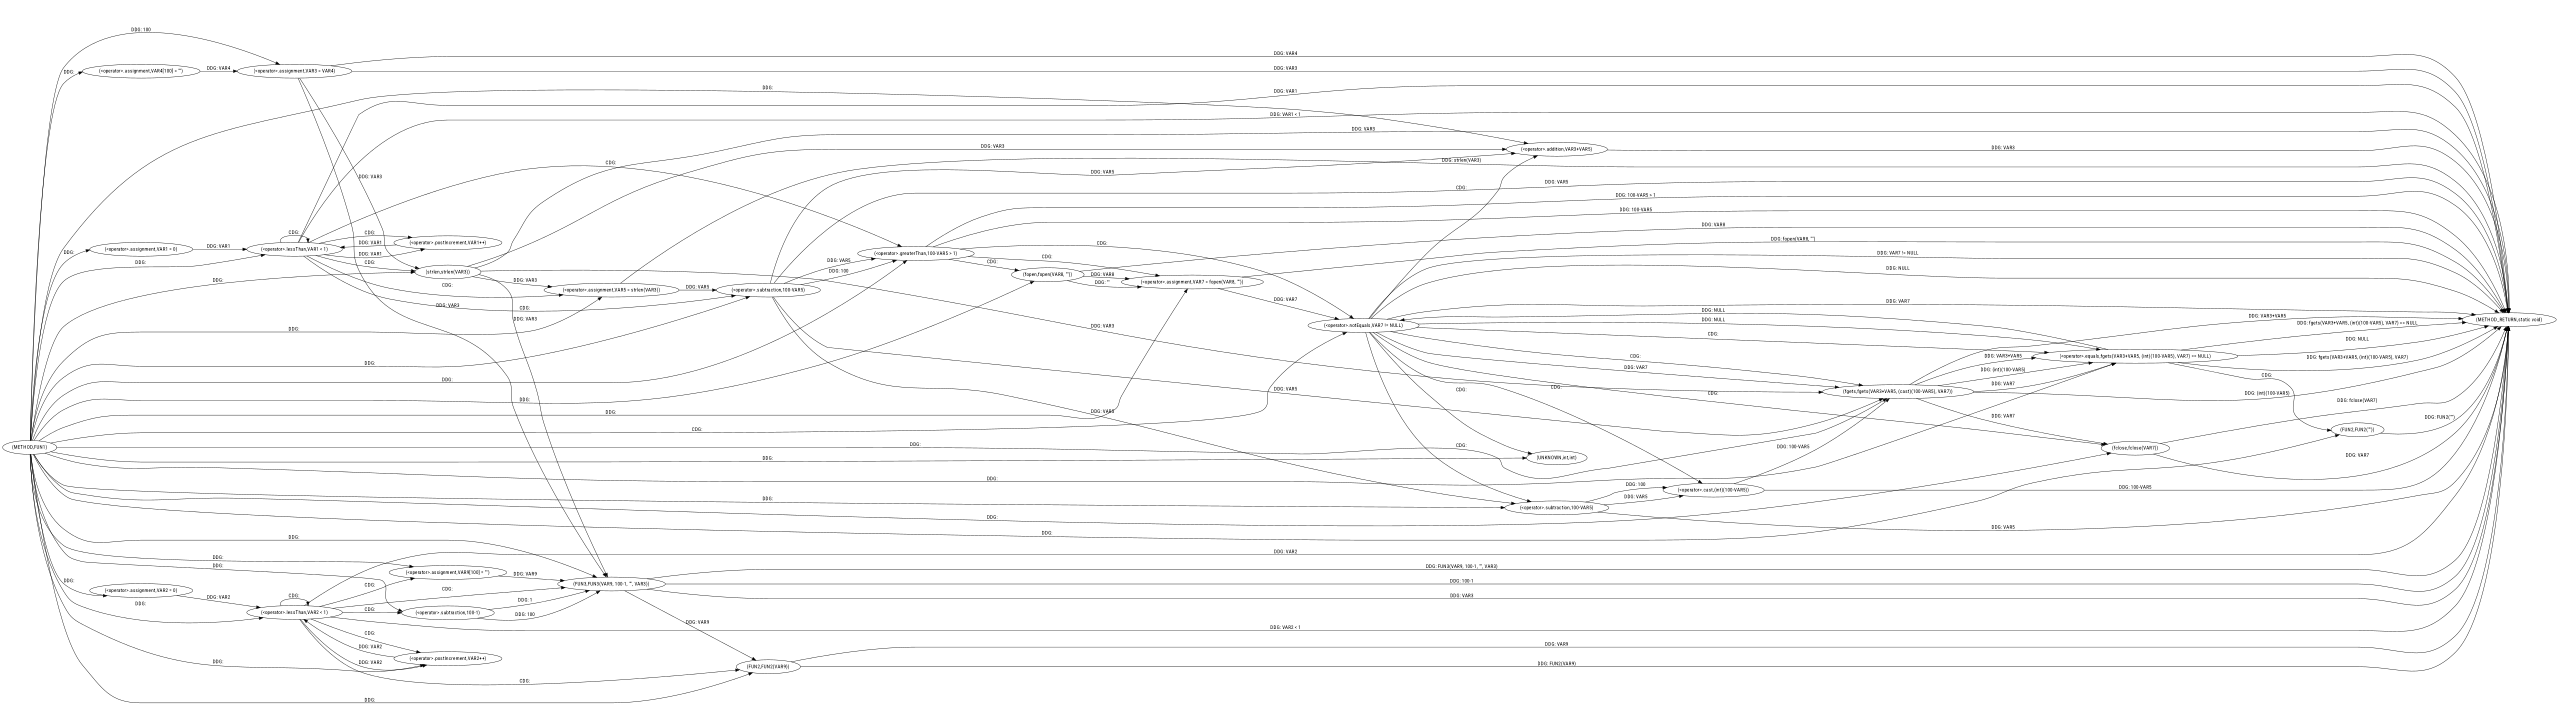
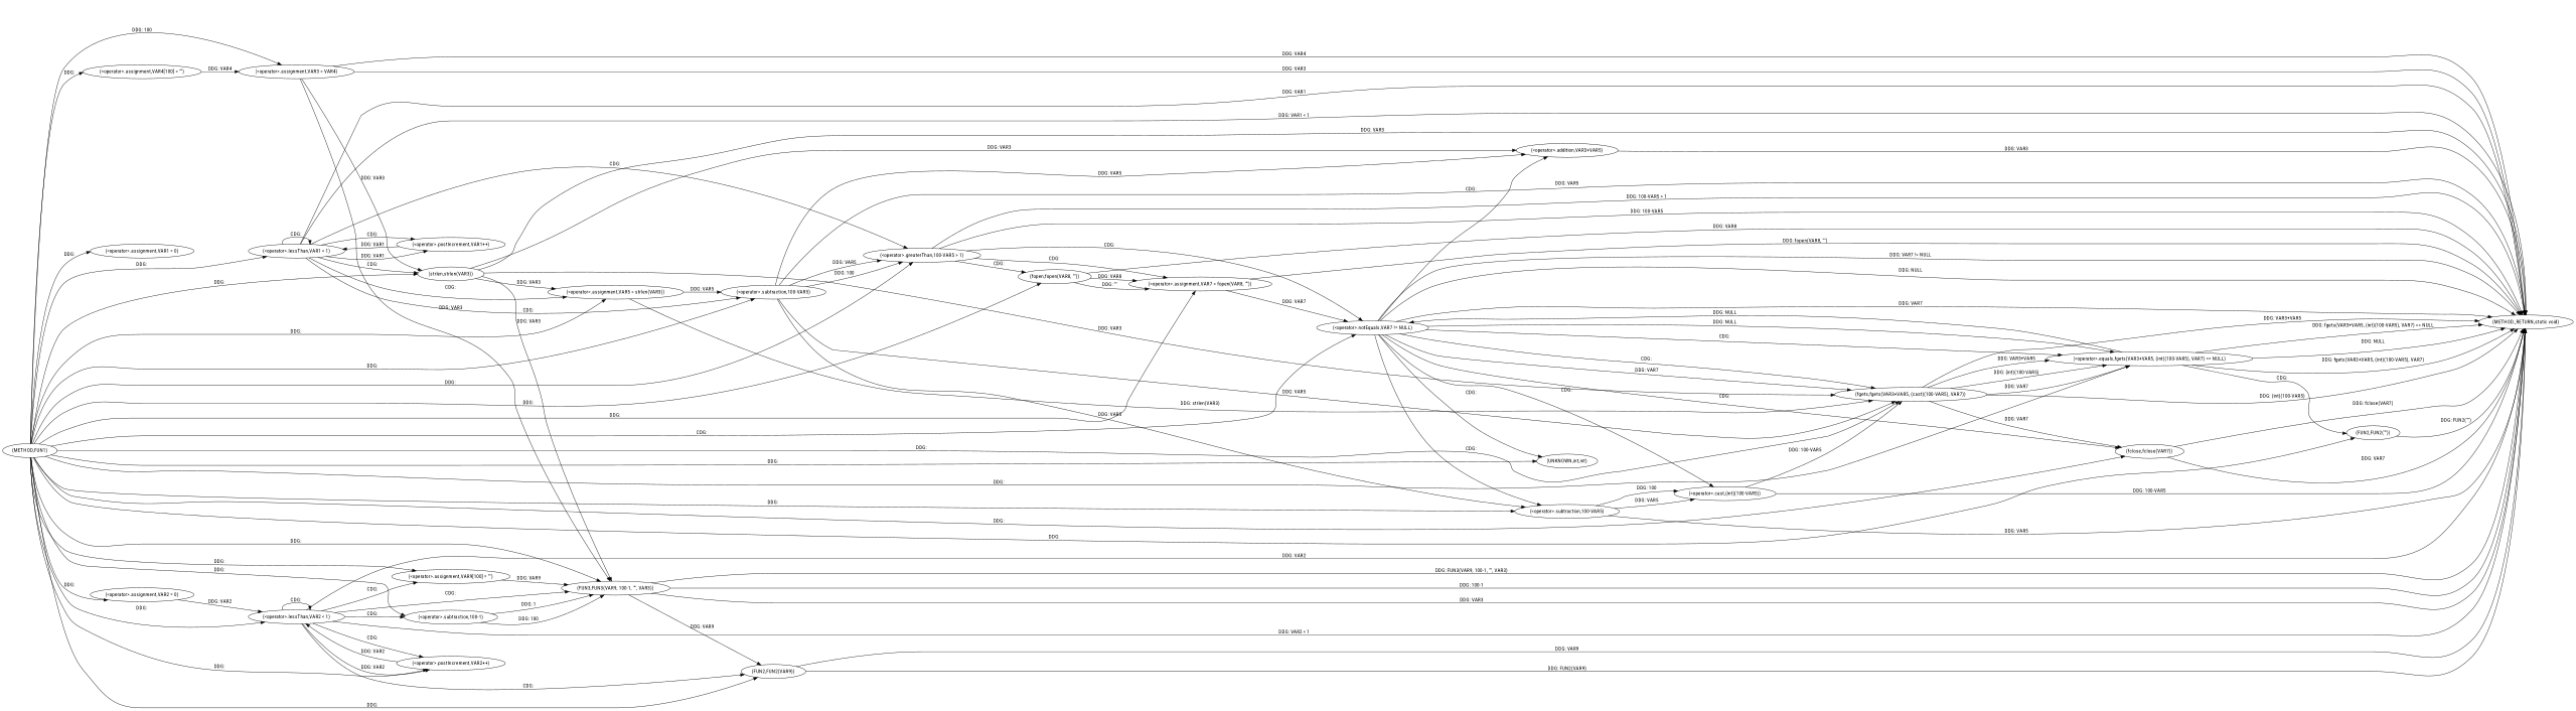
  digraph {
    fontname="Roboto Condensed"
    rankdir=LR
    node [fontname="Roboto Condensed"]
    edge [fontname="Roboto Condensed"]
    n1 [label="(METHOD,FUN1)"]
    n2 [label="(<operator>.assignment,VAR4[100] = \"\")"]
    n3 [label="(<operator>.assignment,VAR3 = VAR4)"]
    n4 [label="(<operator>.assignment,VAR1 = 0)"]
    n5 [label="(<operator>.lessThan,VAR1 < 1)"]
    n6 [label="(<operator>.assignment,VAR5 = strlen(VAR3))"]
    n7 [label="(strlen,strlen(VAR3))"]
    n8 [label="(<operator>.greaterThan,100-VAR5 > 1)"]
    n9 [label="(<operator>.subtraction,100-VAR5)"]
    n10 [label="(<operator>.assignment,VAR7 = fopen(VAR8, \"\"))"]
    n11 [label="(fopen,fopen(VAR8, \"\"))"]
    n12 [label="(<operator>.notEquals,VAR7 != NULL)"]
    n13 [label="(<operator>.equals,fgets(VAR3+VAR5, (int)(100-VAR5), VAR7) == NULL)"]
    n14 [label="(fgets,fgets(VAR3+VAR5, (cast)(100-VAR5), VAR7))"]
    n15 [label="(<operator>.addition,VAR3+VAR5)"]
    n16 [label="(<operator>.subtraction,100-VAR5)"]
    n17 [label="(FUN2,FUN2(\"\"))"]
    n18 [label="(fclose,fclose(VAR7))"]
    n19 [label="(<operator>.assignment,VAR2 = 0)"]
    n20 [label="(<operator>.lessThan,VAR2 < 1)"]
    n21 [label="(<operator>.postIncrement,VAR2++)"]
    n22 [label="(<operator>.assignment,VAR9[100] = \"\")"]
    n23 [label="(FUN3,FUN3(VAR9, 100-1, \"\", VAR3))"]
    n24 [label="(<operator>.subtraction,100-1)"]
    n25 [label="(FUN2,FUN2(VAR9))"]
    n26 [label="(UNKNOWN,int,int)"]
    n27 [label="(METHOD_RETURN,static void)"]
    n28 [label="(<operator>.postIncrement,VAR1++)"]
    n29 [label="(<operator>.cast,(int)(100-VAR5))"]
    n1 -> n2 [label="DDG: "]
    n1 -> n3 [label="DDG: 100"]
    n1 -> n4 [label="DDG: "]
    n1 -> n5 [label="DDG: "]
    n1 -> n6 [label="DDG: "]
    n1 -> n7 [label="DDG: "]
    n1 -> n8 [label="DDG: "]
    n1 -> n9 [label="DDG: "]
    n1 -> n10 [label="DDG: "]
    n1 -> n11 [label="DDG: "]
    n1 -> n12 [label="CDG: "]
    n1 -> n13 [label="DDG: "]
    n1 -> n14 [label="DDG: "]
-   n1 -> n15 [label="DDG: "]
    n1 -> n16 [label="DDG: "]
    n1 -> n17 [label="DDG: "]
    n1 -> n18 [label="DDG: "]
    n1 -> n19 [label="DDG: "]
    n1 -> n20 [label="DDG: "]
    n1 -> n21 [label="DDG: "]
    n1 -> n22 [label="DDG: "]
    n1 -> n23 [label="DDG: "]
    n1 -> n24 [label="DDG: "]
    n1 -> n25 [label="DDG: "]
    n1 -> n26 [label="DDG: "]
    n2 -> n3 [label="DDG: VAR4"]
    n3 -> n7 [label="DDG: VAR3"]
    n3 -> n23 [label="DDG: VAR3"]
    n3 -> n27 [label="DDG: VAR3"]
    n3 -> n27 [label="DDG: VAR4"]
-   n4 -> n5 [label="DDG: VAR1"]
    n5 -> n5 [label="CDG: "]
    n5 -> n6 [label="CDG: "]
    n5 -> n7 [label="CDG: "]
    n5 -> n8 [label="CDG: "]
    n5 -> n9 [label="CDG: "]
    n5 -> n27 [label="DDG: VAR1"]
    n5 -> n27 [label="DDG: VAR1 < 1"]
    n5 -> n28 [label="DDG: VAR1"]
    n5 -> n28 [label="CDG: "]
    n6 -> n9 [label="DDG: VAR5"]
-   n6 -> n27 [label="DDG: strlen(VAR3)"]
+   n6 -> n14 [label="DDG: strlen(VAR3)"]
    n7 -> n6 [label="DDG: VAR3"]
    n7 -> n14 [label="DDG: VAR3"]
    n7 -> n15 [label="DDG: VAR3"]
    n7 -> n23 [label="DDG: VAR3"]
    n7 -> n27 [label="DDG: VAR3"]
    n8 -> n10 [label="CDG: "]
    n8 -> n11 [label="CDG: "]
    n8 -> n12 [label="CDG: "]
    n8 -> n27 [label="DDG: 100-VAR5 > 1"]
    n8 -> n27 [label="DDG: 100-VAR5"]
    n9 -> n8 [label="DDG: 100"]
    n9 -> n8 [label="DDG: VAR5"]
    n9 -> n14 [label="DDG: VAR5"]
    n9 -> n15 [label="DDG: VAR5"]
    n9 -> n16 [label="DDG: VAR5"]
    n9 -> n27 [label="DDG: VAR5"]
    n10 -> n12 [label="DDG: VAR7"]
    n10 -> n27 [label="DDG: fopen(VAR8, \"\")"]
    n11 -> n10 [label="DDG: VAR8"]
    n11 -> n10 [label="DDG: \"\""]
    n11 -> n27 [label="DDG: VAR8"]
    n12 -> n13 [label="DDG: NULL"]
    n12 -> n13 [label="CDG: "]
    n12 -> n14 [label="DDG: VAR7"]
    n12 -> n14 [label="CDG: "]
    n12 -> n15 [label="CDG: "]
    n12 -> n16 [label="CDG: "]
    n12 -> n18 [label="CDG: "]
    n12 -> n26 [label="CDG: "]
    n12 -> n27 [label="DDG: VAR7 != NULL"]
    n12 -> n27 [label="DDG: NULL"]
    n12 -> n27 [label="DDG: VAR7"]
    n12 -> n29 [label="CDG: "]
    n13 -> n12 [label="DDG: NULL"]
    n13 -> n17 [label="CDG: "]
    n13 -> n27 [label="DDG: NULL"]
    n13 -> n27 [label="DDG: fgets(VAR3+VAR5, (int)(100-VAR5), VAR7)"]
    n13 -> n27 [label="DDG: fgets(VAR3+VAR5, (int)(100-VAR5), VAR7) == NULL"]
    n14 -> n13 [label="DDG: VAR3+VAR5"]
    n14 -> n13 [label="DDG: (int)(100-VAR5)"]
    n14 -> n13 [label="DDG: VAR7"]
    n14 -> n18 [label="DDG: VAR7"]
    n14 -> n27 [label="DDG: (int)(100-VAR5)"]
    n14 -> n27 [label="DDG: VAR3+VAR5"]
    n15 -> n27 [label="DDG: VAR3"]
    n16 -> n27 [label="DDG: VAR5"]
    n16 -> n29 [label="DDG: 100"]
    n16 -> n29 [label="DDG: VAR5"]
    n17 -> n27 [label="DDG: FUN2(\"\")"]
    n18 -> n27 [label="DDG: VAR7"]
    n18 -> n27 [label="DDG: fclose(VAR7)"]
    n19 -> n20 [label="DDG: VAR2"]
    n20 -> n20 [label="CDG: "]
    n20 -> n21 [label="DDG: VAR2"]
    n20 -> n21 [label="CDG: "]
    n20 -> n22 [label="CDG: "]
    n20 -> n23 [label="CDG: "]
    n20 -> n24 [label="CDG: "]
    n20 -> n25 [label="CDG: "]
    n20 -> n27 [label="DDG: VAR2"]
    n20 -> n27 [label="DDG: VAR2 < 1"]
    n21 -> n20 [label="DDG: VAR2"]
    n22 -> n23 [label="DDG: VAR9"]
    n23 -> n25 [label="DDG: VAR9"]
    n23 -> n27 [label="DDG: VAR3"]
    n23 -> n27 [label="DDG: FUN3(VAR9, 100-1, \"\", VAR3)"]
    n23 -> n27 [label="DDG: 100-1"]
    n24 -> n23 [label="DDG: 100"]
    n24 -> n23 [label="DDG: 1"]
    n25 -> n27 [label="DDG: FUN2(VAR9)"]
    n25 -> n27 [label="DDG: VAR9"]
    n28 -> n5 [label="DDG: VAR1"]
    n29 -> n14 [label="DDG: 100-VAR5"]
    n29 -> n27 [label="DDG: 100-VAR5"]
  }
